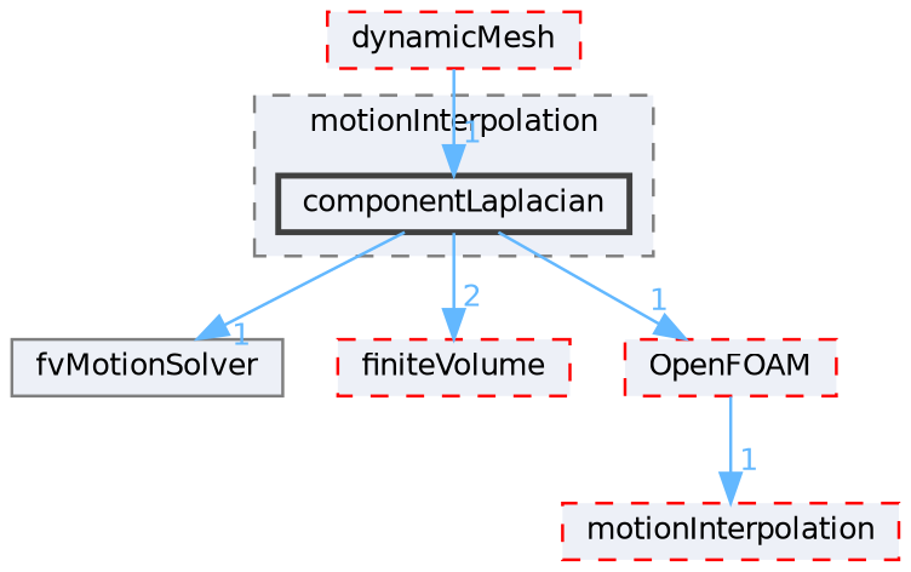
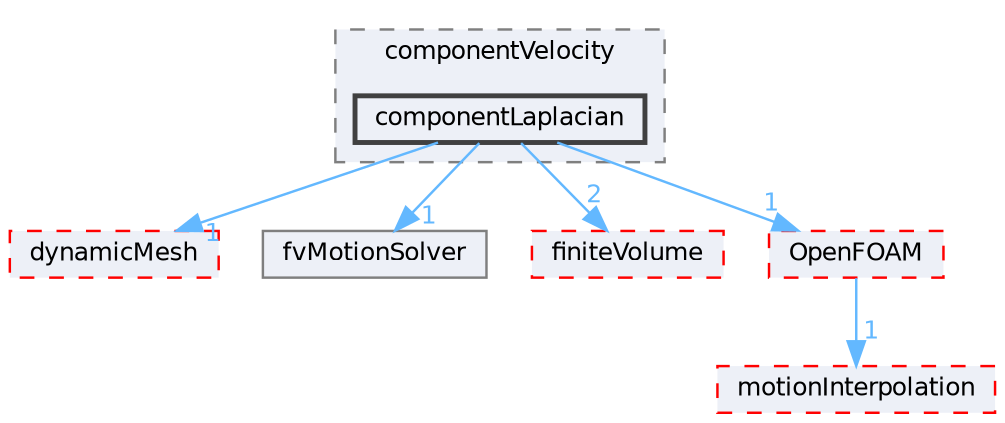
  digraph {
    compound=true
    node [color=red fillcolor="#edf0f7" fontname=Helvetica fontsize=10 shape=box style="filled,dashed"]
    edge [color=steelblue1 fontcolor=steelblue1 fontname=Helvetica fontsize=10 headlabel=1 labeldistance=1.5 labelfontname=Helvetica labelfontsize=10]
    n1 [color=grey25 height=0.2 label=componentLaplacian style="filled,bold" width=0.4]
    n2 [height=0.2 label=dynamicMesh width=0.4]
    n3 [color=grey50 height=0.2 label=fvMotionSolver style=filled width=0.4]
    n4 [height=0.2 label=finiteVolume width=0.4]
    n5 [height=0.2 label=OpenFOAM width=0.4]
    n6 [height=0.2 label=motionInterpolation width=0.4]
    subgraph cluster_1 {
      bgcolor="#edf0f7"
      fontname=Helvetica
      fontsize=10
-     label=motionInterpolation
+     label=componentVelocity
      pencolor=grey50
      style="filled,dashed"
      n1
    }
-   n2 -> n1
+   n1 -> n2
    n1 -> n3
    n1 -> n4 [headlabel=2]
    n1 -> n5
    n5 -> n6
  }
